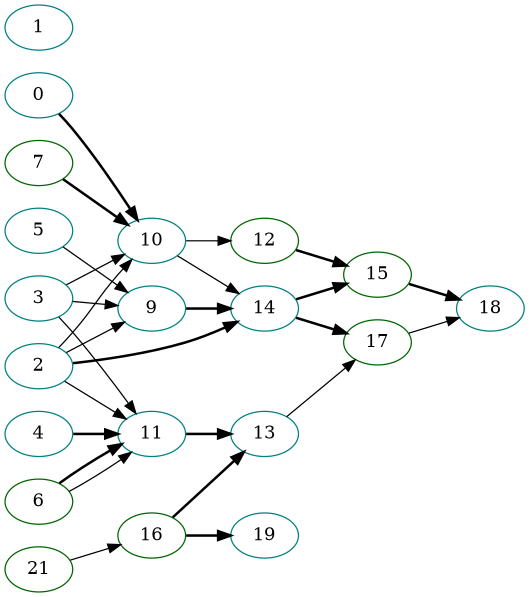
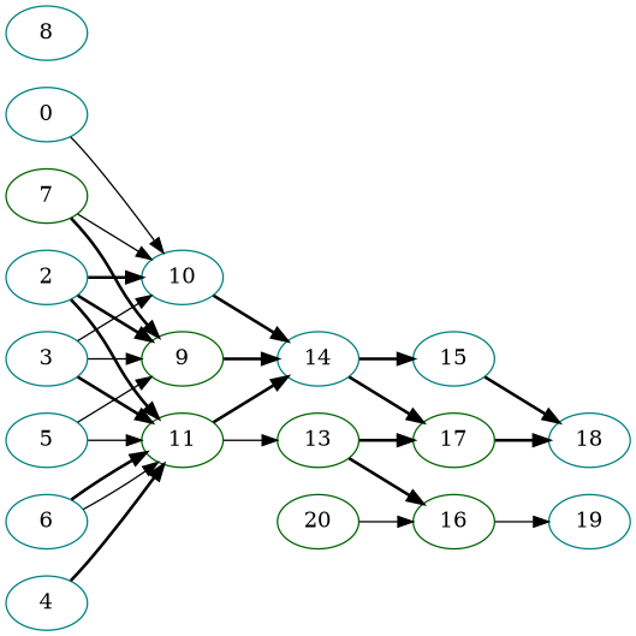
  digraph {
    rankdir=LR
    node [alpha=0.10 color=teal]
    edge [style=solid]
    n1 [expect_size=30928896 label=0]
    10 [alpha=0.01 expect_size=5369856]
    14 [alpha=0.02 expect_size=17387520]
-   12 [alpha=0.11 color=darkgreen expect_size=30220288]
-   15 [alpha=0.14 color=darkgreen expect_size=34598912]
+   15 [alpha=0.14 expect_size=34598912]
    17 [alpha=0.12 color=darkgreen expect_size=35816448]
    2 [expect_size=22193152]
-   9 [alpha=0.01 expect_size=50069504]
-   11 [alpha=0.12 expect_size=5599232]
-   13 [alpha=0.14 expect_size=6585344]
+   9 [alpha=0.01 color=darkgreen expect_size=50069504]
+   11 [alpha=0.12 color=darkgreen expect_size=5599232]
+   13 [alpha=0.14 color=darkgreen expect_size=6585344]
    16 [alpha=0.00 color=darkgreen expect_size=29084672]
    3 [alpha=0.05 expect_size=51092480]
    4 [alpha=0.07 expect_size=14679040]
    5 [alpha=0.18 expect_size=36881408]
-   6 [alpha=0.03 color=darkgreen expect_size=6434816]
+   6 [alpha=0.03 expect_size=6434816]
    7 [alpha=0.16 color=darkgreen expect_size=6534144]
-   8 [alpha=0.02 expect_size=26639360 label=1]
+   8 [alpha=0.02 expect_size=26639360]
    18 [alpha=0.00 expect_size=26255360]
    19 [alpha=0.06 expect_size=30024704]
-   20 [alpha=0.13 color=darkgreen expect_size=33259520 label=21]
-   n1 -> 10 [style=bold]
-   10 -> 14
-   10 -> 12
+   20 [alpha=0.13 color=darkgreen expect_size=33259520]
+   n1 -> 10
+   10 -> 14 [style=bold]
    14 -> 15 [style=bold]
    14 -> 17 [style=bold]
-   12 -> 15 [style=bold]
    15 -> 18 [style=bold]
-   17 -> 18
-   2 -> 10
-   2 -> 9
-   2 -> 11
+   17 -> 18 [style=bold]
+   2 -> 10 [style=bold]
+   2 -> 9 [style=bold]
+   2 -> 11 [style=bold]
    9 -> 14 [style=bold]
-   2 -> 14 [style=bold]
-   11 -> 13 [style=bold]
-   13 -> 17
-   16 -> 13 [style=bold]
-   16 -> 19 [style=bold]
+   11 -> 14 [style=bold]
+   11 -> 13
+   13 -> 17 [style=bold]
+   13 -> 16 [style=bold]
+   16 -> 19
    3 -> 10
    3 -> 9
-   3 -> 11
+   3 -> 11 [style=bold]
    4 -> 11 [style=bold]
    5 -> 9
+   5 -> 11
    6 -> 11
    6 -> 11 [style=bold]
-   7 -> 10 [style=bold]
+   7 -> 10
+   7 -> 9 [style=bold]
    20 -> 16
  }
